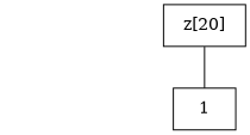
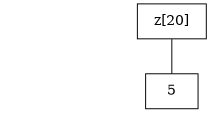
  digraph {
    node [shape=box]
    "CONST NODES" [shape=plaintext style=invis]
    "  z[20]  "
-   n3 [label=1]
+   n3 [label=5]
    subgraph sub_1 {
      "CONST NODES"
    }
    subgraph sub_2 {
      rank=same
      "  z[20]  "
    }
    subgraph sub_3 {
      rank=same
      "CONST NODES"
      subgraph sub_4 {
        rank=same
        n3
      }
    }
    "  z[20]  " -> n3 [dir=none style=solid]
  }
